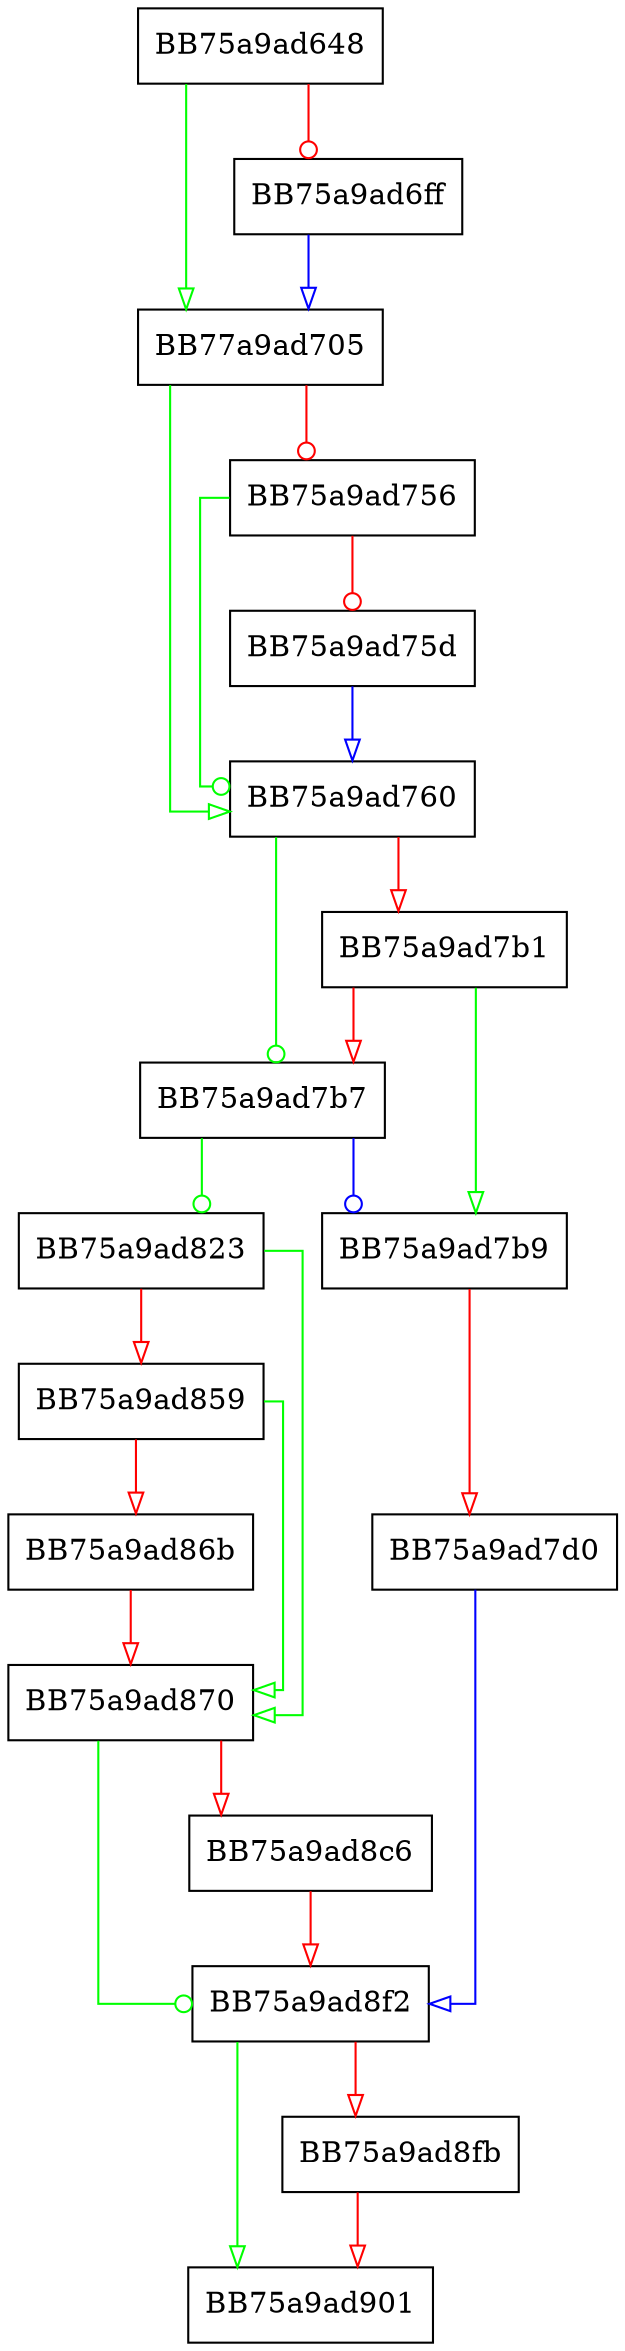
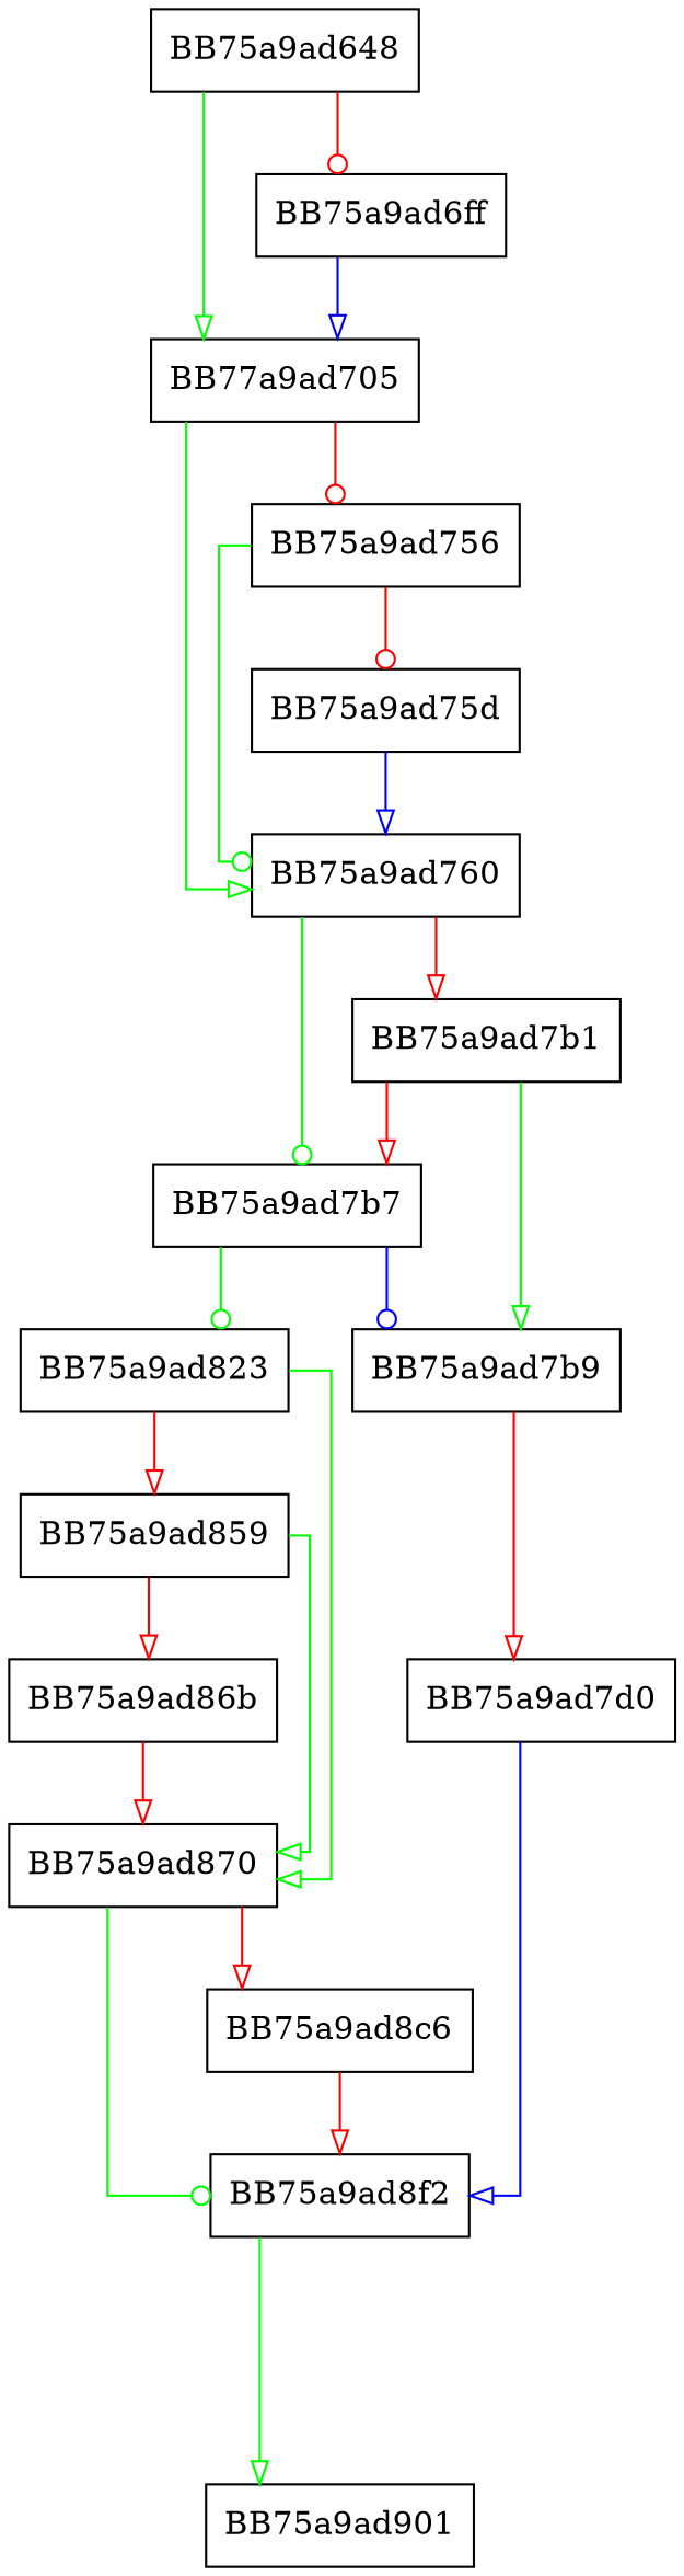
  digraph {
    splines=ortho
    node [shape=box]
    edge [arrowhead=onormal color=red]
    n1 [label=BB77a9ad705]
    BB75a9ad648
    BB75a9ad6ff
    BB75a9ad760
    BB75a9ad756
    BB75a9ad7b7
    BB75a9ad7b1
    BB75a9ad75d
    BB75a9ad7b9
    BB75a9ad823
    BB75a9ad7d0
    BB75a9ad870
    BB75a9ad859
    BB75a9ad8f2
    BB75a9ad8c6
    BB75a9ad86b
    BB75a9ad901
-   BB75a9ad8fb
    n1 -> BB75a9ad760 [color=green]
    n1 -> BB75a9ad756 [arrowhead=odot]
    BB75a9ad648 -> n1 [color=green]
    BB75a9ad648 -> BB75a9ad6ff [arrowhead=odot]
    BB75a9ad6ff -> n1 [color=blue]
    BB75a9ad760 -> BB75a9ad7b7 [arrowhead=odot color=green]
    BB75a9ad760 -> BB75a9ad7b1
    BB75a9ad756 -> BB75a9ad760 [arrowhead=odot color=green]
    BB75a9ad756 -> BB75a9ad75d [arrowhead=odot]
    BB75a9ad7b7 -> BB75a9ad7b9 [arrowhead=odot color=blue]
    BB75a9ad7b7 -> BB75a9ad823 [arrowhead=odot color=green]
    BB75a9ad7b1 -> BB75a9ad7b7
    BB75a9ad7b1 -> BB75a9ad7b9 [color=green]
    BB75a9ad75d -> BB75a9ad760 [color=blue]
    BB75a9ad7b9 -> BB75a9ad7d0
    BB75a9ad823 -> BB75a9ad870 [color=green]
    BB75a9ad823 -> BB75a9ad859
    BB75a9ad7d0 -> BB75a9ad8f2 [color=blue]
    BB75a9ad870 -> BB75a9ad8f2 [arrowhead=odot color=green]
    BB75a9ad870 -> BB75a9ad8c6
    BB75a9ad859 -> BB75a9ad870 [color=green]
    BB75a9ad859 -> BB75a9ad86b
    BB75a9ad8f2 -> BB75a9ad901 [color=green]
-   BB75a9ad8f2 -> BB75a9ad8fb
    BB75a9ad8c6 -> BB75a9ad8f2
    BB75a9ad86b -> BB75a9ad870
-   BB75a9ad8fb -> BB75a9ad901
  }
